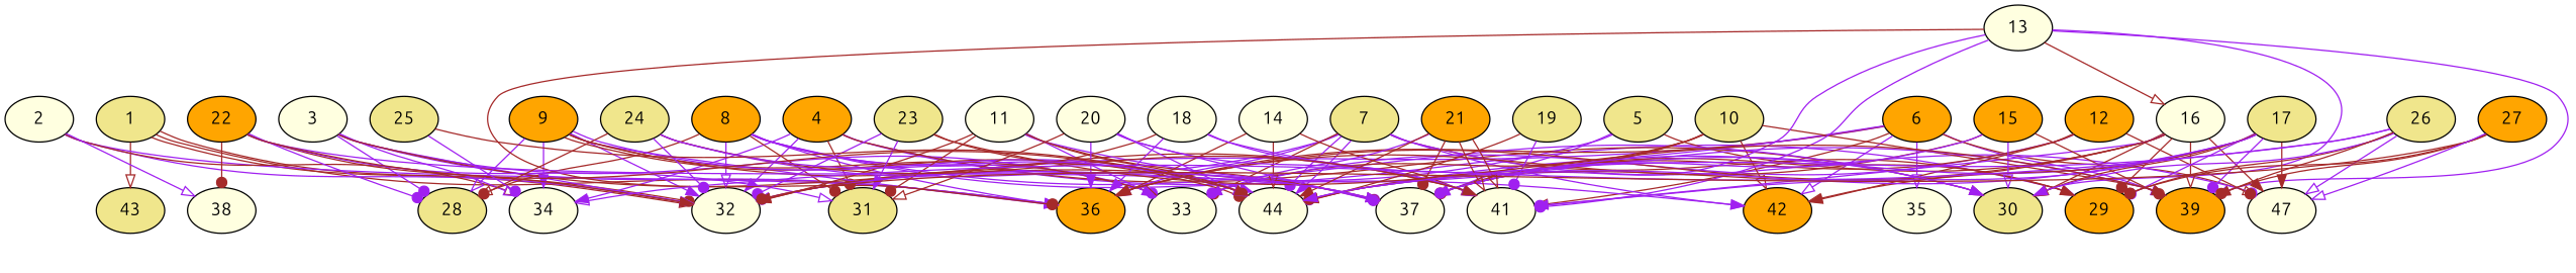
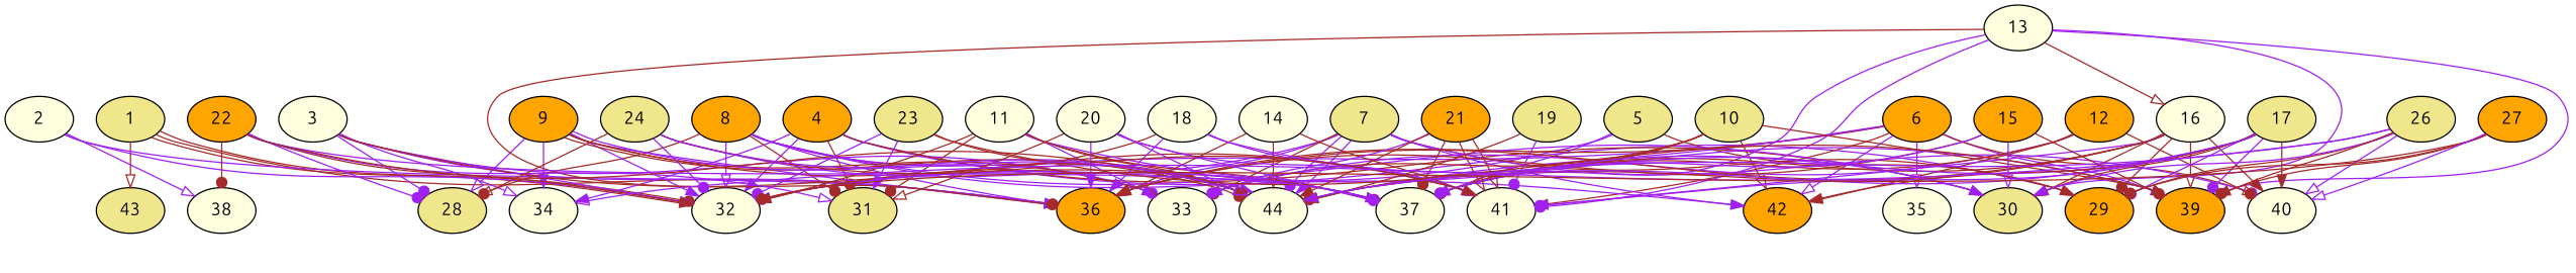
  digraph {
    fontname=Ubuntu
    node [alpha=0.05 fillcolor=lightyellow fontname=Ubuntu style=filled]
    edge [arrowhead=onormal color=purple fontname=Ubuntu]
    1 [alpha=0.07 expect_size=87352572233882224 fillcolor=khaki]
    32 [alpha=0.04 expect_size=4908257812578037]
    36 [alpha=0.18 expect_size=2129267922785238253568 fillcolor=orange]
    43 [alpha=0.03 expect_size=93301238220700128 fillcolor=khaki]
    2 [alpha=0.08 expect_size=6189564359759530]
    34 [alpha=0.10 expect_size=481393724414010688]
    38 [alpha=0.10 expect_size=2205444920345890560]
    3 [alpha=0.13 expect_size=1095256761032588416]
    28 [alpha=0.02 expect_size=2038185320251392000 fillcolor=khaki]
    33 [alpha=0.04 expect_size=46453740801206779904]
    37 [alpha=0.07 expect_size=62430425832323284992]
    4 [alpha=0.06 expect_size=14800859560043110 fillcolor=orange]
    29 [expect_size=2021377509960781398016 fillcolor=orange]
    30 [alpha=0.14 expect_size=1559572071392288 fillcolor=khaki]
    31 [alpha=0.16 expect_size=16953643677651696 fillcolor=khaki]
    5 [alpha=0.10 expect_size=68732395997626368000 fillcolor=khaki]
    6 [alpha=0.04 expect_size=8666679292090001 fillcolor=orange]
    35 [alpha=0.01 expect_size=9001527980957742]
    39 [alpha=0.08 expect_size=165774304142948302848 fillcolor=orange]
-   40 [alpha=0.20 expect_size=1143406127987034161152 label=47]
+   40 [alpha=0.20 expect_size=1143406127987034161152]
    41 [alpha=0.01 expect_size=5940577583379360]
    42 [alpha=0.18 expect_size=1624557597883501641728 fillcolor=orange]
    44 [alpha=0.17 expect_size=358823983449011008]
    7 [expect_size=27792903002713652 fillcolor=khaki]
    8 [expect_size=59576229645873000 fillcolor=orange]
    9 [alpha=0.10 expect_size=36581251541346728 fillcolor=orange]
    10 [alpha=0.06 expect_size=623895215296633984 fillcolor=khaki]
    11 [alpha=0.14 expect_size=3069078199237136384]
    12 [alpha=0.09 expect_size=27816186230314369024 fillcolor=orange]
    13 [alpha=0.08 expect_size=2015536132385727840256]
    16 [alpha=0.07 expect_size=166511186919878033408]
    14 [alpha=0.06 expect_size=816726570344919334912]
    15 [alpha=0.18 expect_size=2040537977180066414592 fillcolor=orange]
    17 [alpha=0.15 expect_size=8818536421057888256 fillcolor=khaki]
    18 [alpha=0.02 expect_size=80574643216089840]
    19 [alpha=0.17 expect_size=32918907908028256 fillcolor=khaki]
    20 [alpha=0.03 expect_size=3690299405939305]
    21 [alpha=0.15 expect_size=4524422098583552000 fillcolor=orange]
    22 [expect_size=1968083987012225 fillcolor=orange]
    23 [alpha=0.20 expect_size=602688155025391222784 fillcolor=khaki]
    24 [alpha=0.07 expect_size=2931340413302917 fillcolor=khaki]
-   25 [expect_size=16589324104356593664 fillcolor=khaki]
    26 [alpha=0.12 expect_size=15763519591062554 fillcolor=khaki]
    27 [alpha=0.06 expect_size=659995807303752 fillcolor=orange]
    1 -> 32 [color=brown]
    1 -> 32 [arrowhead=dot color=brown]
    1 -> 36 [arrowhead=dot color=brown]
    1 -> 43 [color=brown]
    2 -> 32
    2 -> 36
-   2 -> 34 [color=brown]
    2 -> 38
    3 -> 32
    3 -> 36
    3 -> 34
    3 -> 28 [arrowhead=dot]
    3 -> 33 [arrowhead=dot]
    3 -> 37 [color=brown]
    4 -> 32 [arrowhead=normal]
    4 -> 34 [arrowhead=normal]
    4 -> 37 [arrowhead=dot]
    4 -> 29 [arrowhead=normal]
    4 -> 30 [arrowhead=normal color=brown]
    4 -> 31 [arrowhead=dot color=brown]
    5 -> 32 [arrowhead=dot]
    5 -> 37
    5 -> 29 [color=brown]
    6 -> 32 [arrowhead=normal]
    6 -> 36 [arrowhead=normal color=brown]
    6 -> 35
    6 -> 39 [arrowhead=normal]
    6 -> 40 [color=brown]
    6 -> 41 [color=brown]
    6 -> 42
    6 -> 44 [arrowhead=dot]
    7 -> 32 [arrowhead=normal]
    7 -> 36
    7 -> 33 [arrowhead=dot color=brown]
    7 -> 29 [arrowhead=normal color=brown]
    7 -> 40 [arrowhead=dot]
    7 -> 42
    7 -> 44 [arrowhead=dot]
    7 -> 44 [arrowhead=normal]
    8 -> 32
    8 -> 36 [arrowhead=normal]
    8 -> 28 [color=brown]
    8 -> 33
    8 -> 30 [arrowhead=normal]
    8 -> 31 [arrowhead=dot color=brown]
    8 -> 42 [arrowhead=normal]
    8 -> 44
    9 -> 32 [arrowhead=normal]
    9 -> 36
    9 -> 34 [arrowhead=normal]
    9 -> 28
    9 -> 33 [color=brown]
    9 -> 41 [arrowhead=normal color=brown]
    9 -> 44 [arrowhead=dot color=brown]
    9 -> 44 [arrowhead=normal]
    10 -> 33 [arrowhead=normal color=brown]
    10 -> 37 [arrowhead=dot color=brown]
    10 -> 39 [color=brown]
    10 -> 42 [color=brown]
    10 -> 44 [arrowhead=normal color=brown]
    11 -> 32 [arrowhead=normal color=brown]
    11 -> 33 [arrowhead=normal]
    11 -> 37 [arrowhead=dot color=brown]
    11 -> 31 [arrowhead=dot color=brown]
    11 -> 39 [arrowhead=normal]
    11 -> 44 [arrowhead=dot color=brown]
    12 -> 33 [arrowhead=dot]
    12 -> 37 [arrowhead=normal color=brown]
    12 -> 40 [arrowhead=dot color=brown]
    12 -> 42 [arrowhead=normal color=brown]
    13 -> 36 [arrowhead=dot color=brown]
    13 -> 37 [arrowhead=normal]
    13 -> 30 [arrowhead=normal]
    13 -> 39 [arrowhead=normal]
    13 -> 41 [arrowhead=dot]
    13 -> 16 [color=brown]
    16 -> 36 [color=brown]
    16 -> 37 [arrowhead=dot color=brown]
    16 -> 29 [arrowhead=dot color=brown]
    16 -> 30 [color=brown]
    16 -> 39 [color=brown]
    16 -> 40 [arrowhead=normal color=brown]
    16 -> 41 [arrowhead=normal]
    16 -> 44 [arrowhead=dot color=brown]
    14 -> 36 [color=brown]
    14 -> 41 [color=brown]
    14 -> 44 [color=brown]
    15 -> 36 [arrowhead=normal color=brown]
    15 -> 37 [arrowhead=normal]
    15 -> 30
    15 -> 39 [arrowhead=dot color=brown]
    17 -> 37 [arrowhead=dot]
    17 -> 29 [arrowhead=dot]
    17 -> 30 [color=brown]
    17 -> 39 [arrowhead=dot]
    17 -> 40 [arrowhead=normal color=brown]
    17 -> 41 [arrowhead=dot]
    17 -> 42 [color=brown]
    17 -> 44 [arrowhead=normal]
    18 -> 32 [color=brown]
    18 -> 36 [arrowhead=normal]
    18 -> 30
    18 -> 41
    19 -> 41 [arrowhead=dot]
    19 -> 44 [arrowhead=normal color=brown]
    20 -> 36 [arrowhead=normal]
    20 -> 37 [arrowhead=dot]
    20 -> 31 [color=brown]
    20 -> 41
    20 -> 44 [arrowhead=normal]
    21 -> 33 [arrowhead=normal]
    21 -> 37 [arrowhead=dot color=brown]
    21 -> 41 [color=brown]
    21 -> 41 [color=brown]
    21 -> 44 [arrowhead=normal color=brown]
    22 -> 32 [arrowhead=normal color=brown]
    22 -> 38 [arrowhead=dot color=brown]
    22 -> 28 [arrowhead=dot]
    22 -> 37
    22 -> 31
    22 -> 44 [arrowhead=normal color=brown]
    23 -> 32 [arrowhead=dot]
    23 -> 31 [arrowhead=normal]
    23 -> 39 [arrowhead=normal color=brown]
    23 -> 44 [arrowhead=normal color=brown]
    24 -> 32 [arrowhead=dot]
    24 -> 28 [arrowhead=dot color=brown]
    24 -> 37 [arrowhead=normal]
    24 -> 41 [arrowhead=normal color=brown]
    24 -> 44
-   25 -> 34 [arrowhead=dot]
-   25 -> 44 [arrowhead=normal color=brown]
    26 -> 34
    26 -> 29 [arrowhead=dot color=brown]
    26 -> 30 [arrowhead=normal]
    26 -> 39 [arrowhead=normal color=brown]
    26 -> 40
    26 -> 44 [arrowhead=normal]
    27 -> 32 [arrowhead=dot color=brown]
    27 -> 29 [arrowhead=dot color=brown]
    27 -> 39 [arrowhead=dot color=brown]
    27 -> 40
  }
